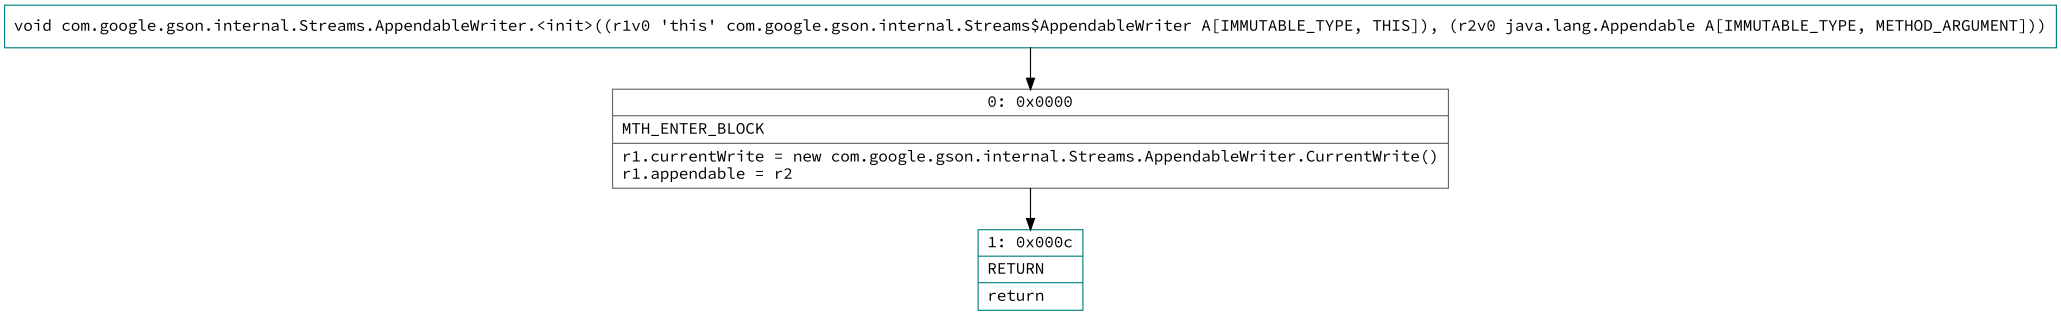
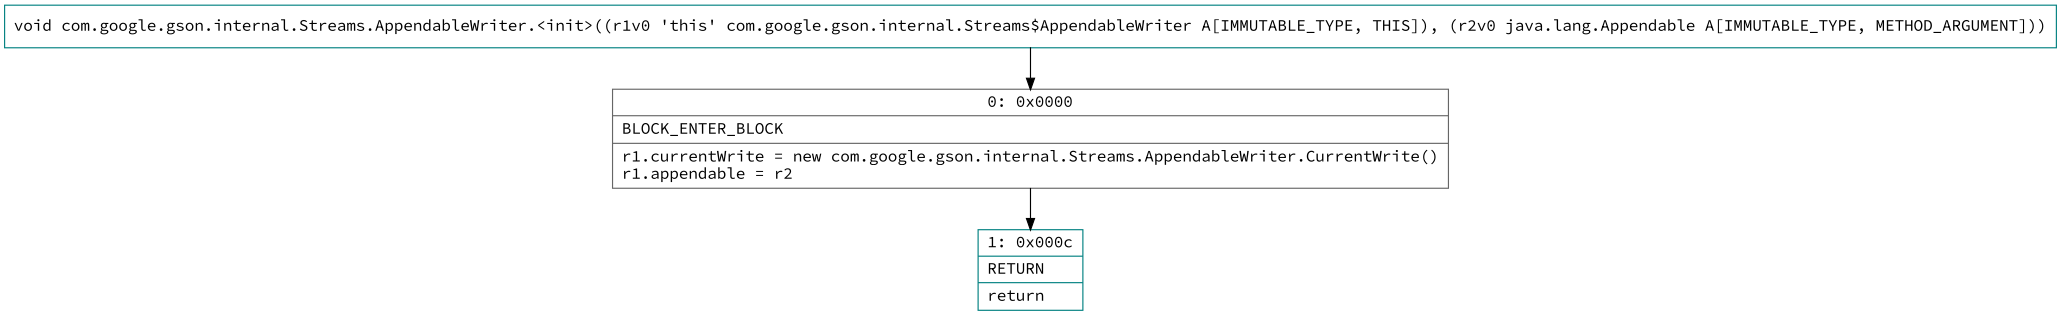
  digraph {
    fontname="Source Code Pro"
    node [shape=record color=teal fontname="Source Code Pro"]
    edge [fontname="Source Code Pro"]
-   n1 [label="{0\:\ 0x0000|MTH_ENTER_BLOCK\l|r1.currentWrite = new com.google.gson.internal.Streams.AppendableWriter.CurrentWrite()\lr1.appendable = r2\l}" color=gray40]
+   n1 [label="{0\:\ 0x0000|BLOCK_ENTER_BLOCK\l|r1.currentWrite = new com.google.gson.internal.Streams.AppendableWriter.CurrentWrite()\lr1.appendable = r2\l}" color=gray40]
    n2 [label="{1\:\ 0x000c|RETURN\l|return\l}"]
    n3 [label="{void com.google.gson.internal.Streams.AppendableWriter.\<init\>((r1v0 'this' com.google.gson.internal.Streams$AppendableWriter A[IMMUTABLE_TYPE, THIS]), (r2v0 java.lang.Appendable A[IMMUTABLE_TYPE, METHOD_ARGUMENT])) }"]
    n1 -> n2
    n3 -> n1
  }
